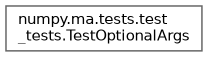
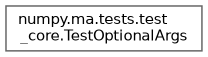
  digraph {
    rankdir=TB
-   n1 [color=grey40 fillcolor=white fontname=Helvetica fontsize=10 height=0.2 label="numpy.ma.tests.test\l_tests.TestOptionalArgs" shape=box style=filled width=0.4]
+   n1 [color=grey40 fillcolor=white fontname=Helvetica fontsize=10 height=0.2 label="numpy.ma.tests.test\l_core.TestOptionalArgs" shape=box style=filled width=0.4]
  }
